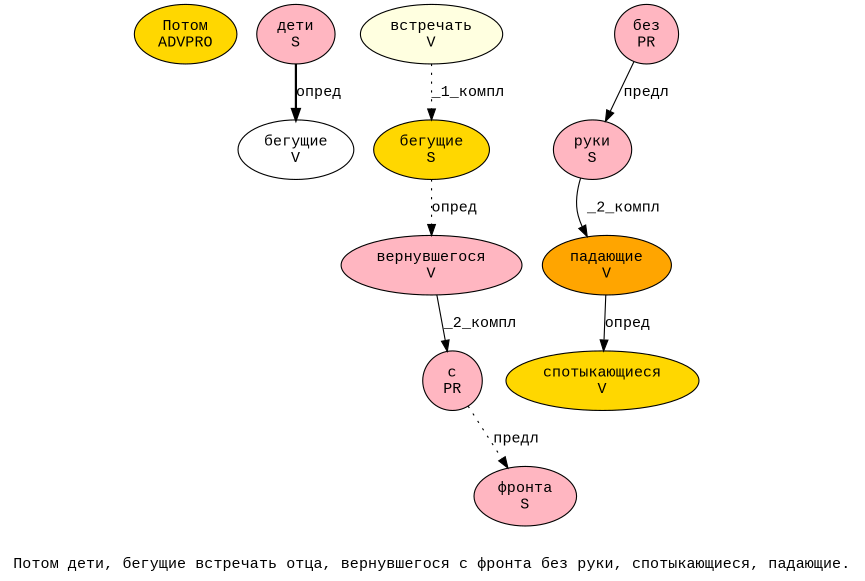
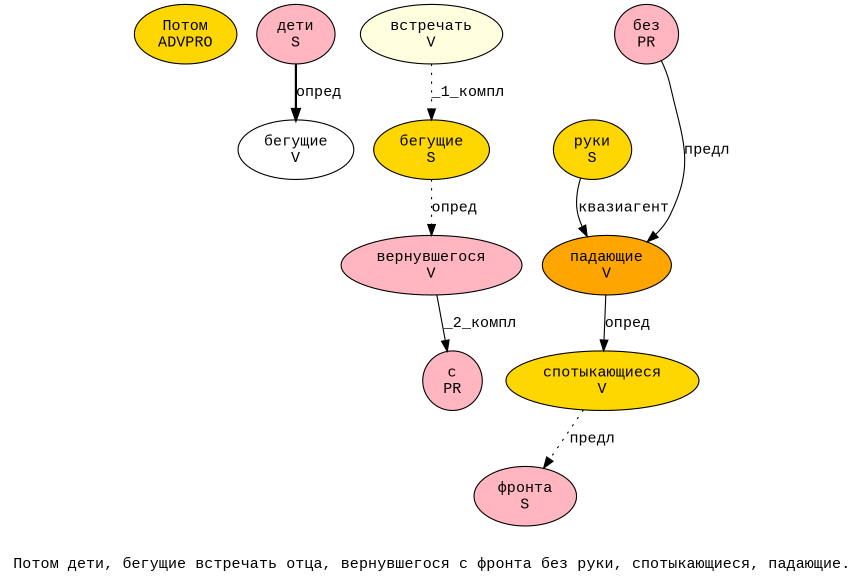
  digraph {
    fontname="Liberation Mono"
    label="Потом дети, бегущие встречать отца, вернувшегося с фронта без руки, спотыкающиеся, падающие."
    node [fillcolor=lightpink fontname="Liberation Mono" penwidth=1 shape=ellipse style=filled]
    edge [fontname="Liberation Mono" style=solid]
    n1 [fillcolor=gold label="Потом\nADVPRO"]
    n2 [label="дети\nS"]
    n3 [fillcolor=white label="бегущие\nV"]
    n4 [fillcolor=lightyellow label="встречать\nV"]
    n5 [fillcolor=gold label="бегущие\nS"]
    n6 [label="вернувшегося\nV"]
    n7 [label="с\nPR"]
    n8 [label="фронта\nS"]
    n9 [label="без\nPR"]
-   n10 [label="руки\nS"]
+   n10 [fillcolor=gold label="руки\nS"]
    n11 [fillcolor=orange label="падающие\nV"]
    n12 [fillcolor=gold label="спотыкающиеся\nV"]
    n2 -> n3 [label="опред" style=bold]
    n4 -> n5 [label="_1_компл" style=dotted]
    n5 -> n6 [label="опред" style=dotted]
    n6 -> n7 [label="_2_компл"]
-   n7 -> n8 [label="предл" style=dotted]
-   n9 -> n10 [label="предл"]
-   n10 -> n11 [label="_2_компл"]
+   n12 -> n8 [label="предл" style=dotted]
+   n9 -> n11 [label="предл"]
+   n10 -> n11 [label="квазиагент"]
    n11 -> n12 [label="опред"]
  }
